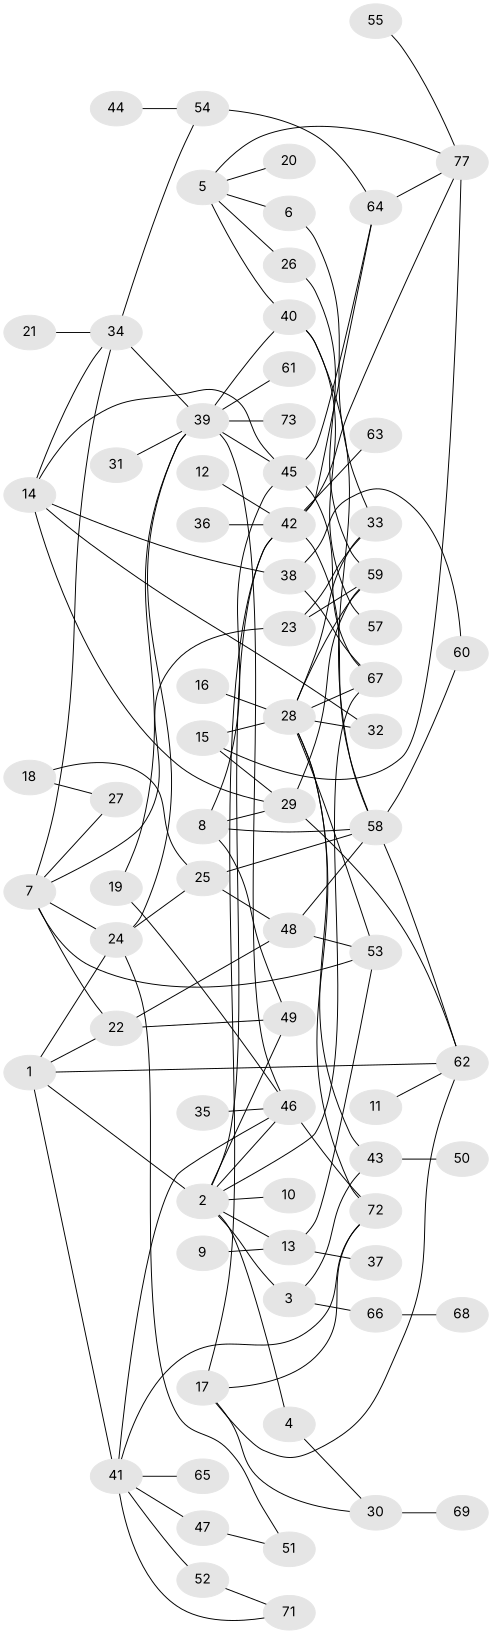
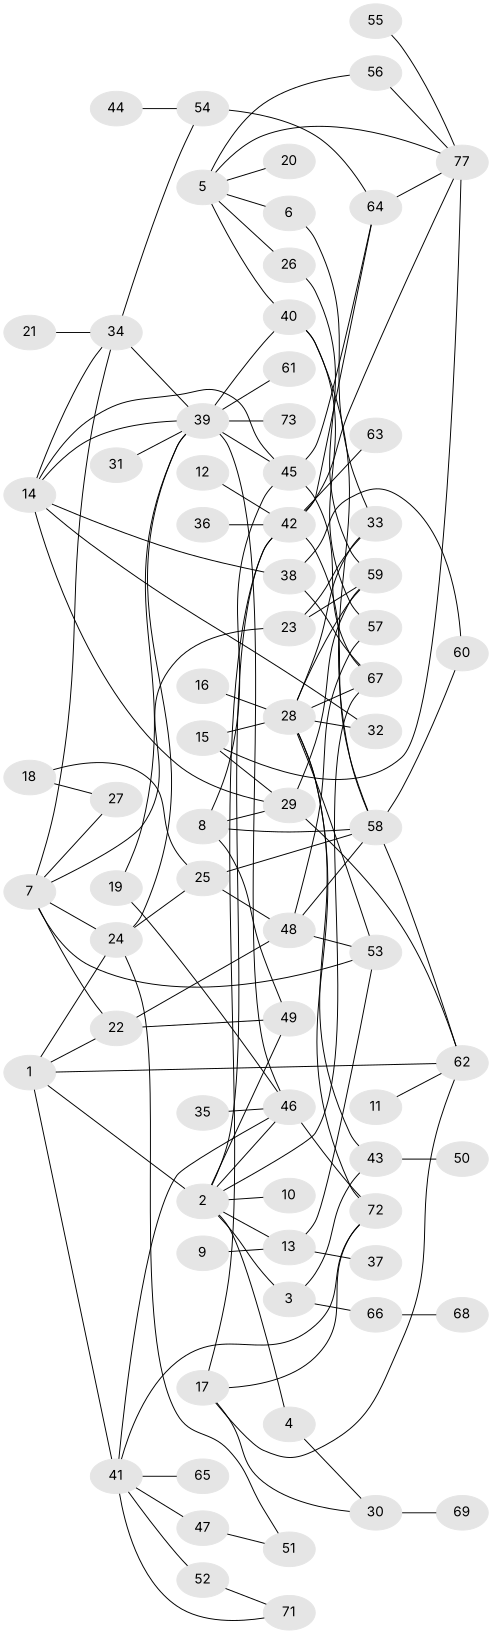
  graph {
    fontname=Inter
    rankdir=LR
    node [color=gray90 fontname=Inter style=filled]
    edge [fontname=Inter weight=1.0]
    1
    2
    22
    24
    41
    62
    3
    4
    10
    13
    42
    46
    49
    67
    48
    39
    25
    51
    72
    47
    52
    65
    71
    43
    66
    30
    53
    37
    n29 [label=77]
    58
    63
    64
    50
    68
    69
    5
    6
    20
    26
    40
+   56
    33
    59
    57
    7
    23
    27
    34
    54
    8
    29
    45
    60
    9
    11
    12
    14
    32
    38
    61
    73
    15
    28
    16
    17
    18
    19
    21
    31
    35
    36
    44
    55
    1 -- 2
    1 -- 22
    1 -- 24
    1 -- 41
    1 -- 62
    2 -- 3
    2 -- 4
    2 -- 10
    2 -- 13
    2 -- 42
    2 -- 46
    2 -- 49
    2 -- 67
    22 -- 49
    22 -- 48
    24 -- 39
    24 -- 25
    24 -- 51
    41 -- 46
    41 -- 72
    41 -- 47
    41 -- 52
    41 -- 65
    41 -- 71
    3 -- 43
    3 -- 66
    4 -- 30
    13 -- 53
    13 -- 37
    42 -- n29
    42 -- 58
    42 -- 63
    42 -- 64
    46 -- 72
    48 -- 53
    48 -- 58
+   48 -- 57
    39 -- 46
    39 -- 40
    39 -- 45
    39 -- 61
    39 -- 73
    25 -- 48
    25 -- 58
    47 -- 51
    52 -- 71
    43 -- 50
    66 -- 68
    30 -- 69
    58 -- 62
    58 -- 60
    64 -- n29
    5 -- n29
    5 -- 6
    5 -- 20
    5 -- 26
    5 -- 40
+   5 -- 56
    6 -- 33
    26 -- 59
    40 -- 58 [weight=2.0]
    40 -- 57
+   56 -- n29
    7 -- 22
    7 -- 24
    7 -- 53
    7 -- 23
    7 -- 27
    7 -- 34
    23 -- 33
    23 -- 59
    34 -- 39
    34 -- 54
    54 -- 64
    8 -- 49
    8 -- 58
    8 -- 29
    8 -- 45
    29 -- 62
    29 -- 59 [weight=2.0]
    45 -- 67
    45 -- 64
    9 -- 13
    11 -- 62
    12 -- 42
+   14 -- 39
    14 -- 34
    14 -- 29
    14 -- 45
    14 -- 32
    14 -- 38
    38 -- 67
    38 -- 60
    15 -- n29
    15 -- 29
    15 -- 28
    28 -- 67
    28 -- 72
    28 -- 43
    28 -- 53
    28 -- 33
    28 -- 59
    28 -- 32
    16 -- 28
    17 -- 62
    17 -- 42
    17 -- 72
    17 -- 30
    18 -- 25
    18 -- 27
    19 -- 46
    19 -- 39
    21 -- 34
    31 -- 39
    35 -- 46
    36 -- 42
    44 -- 54
    55 -- n29
  }
